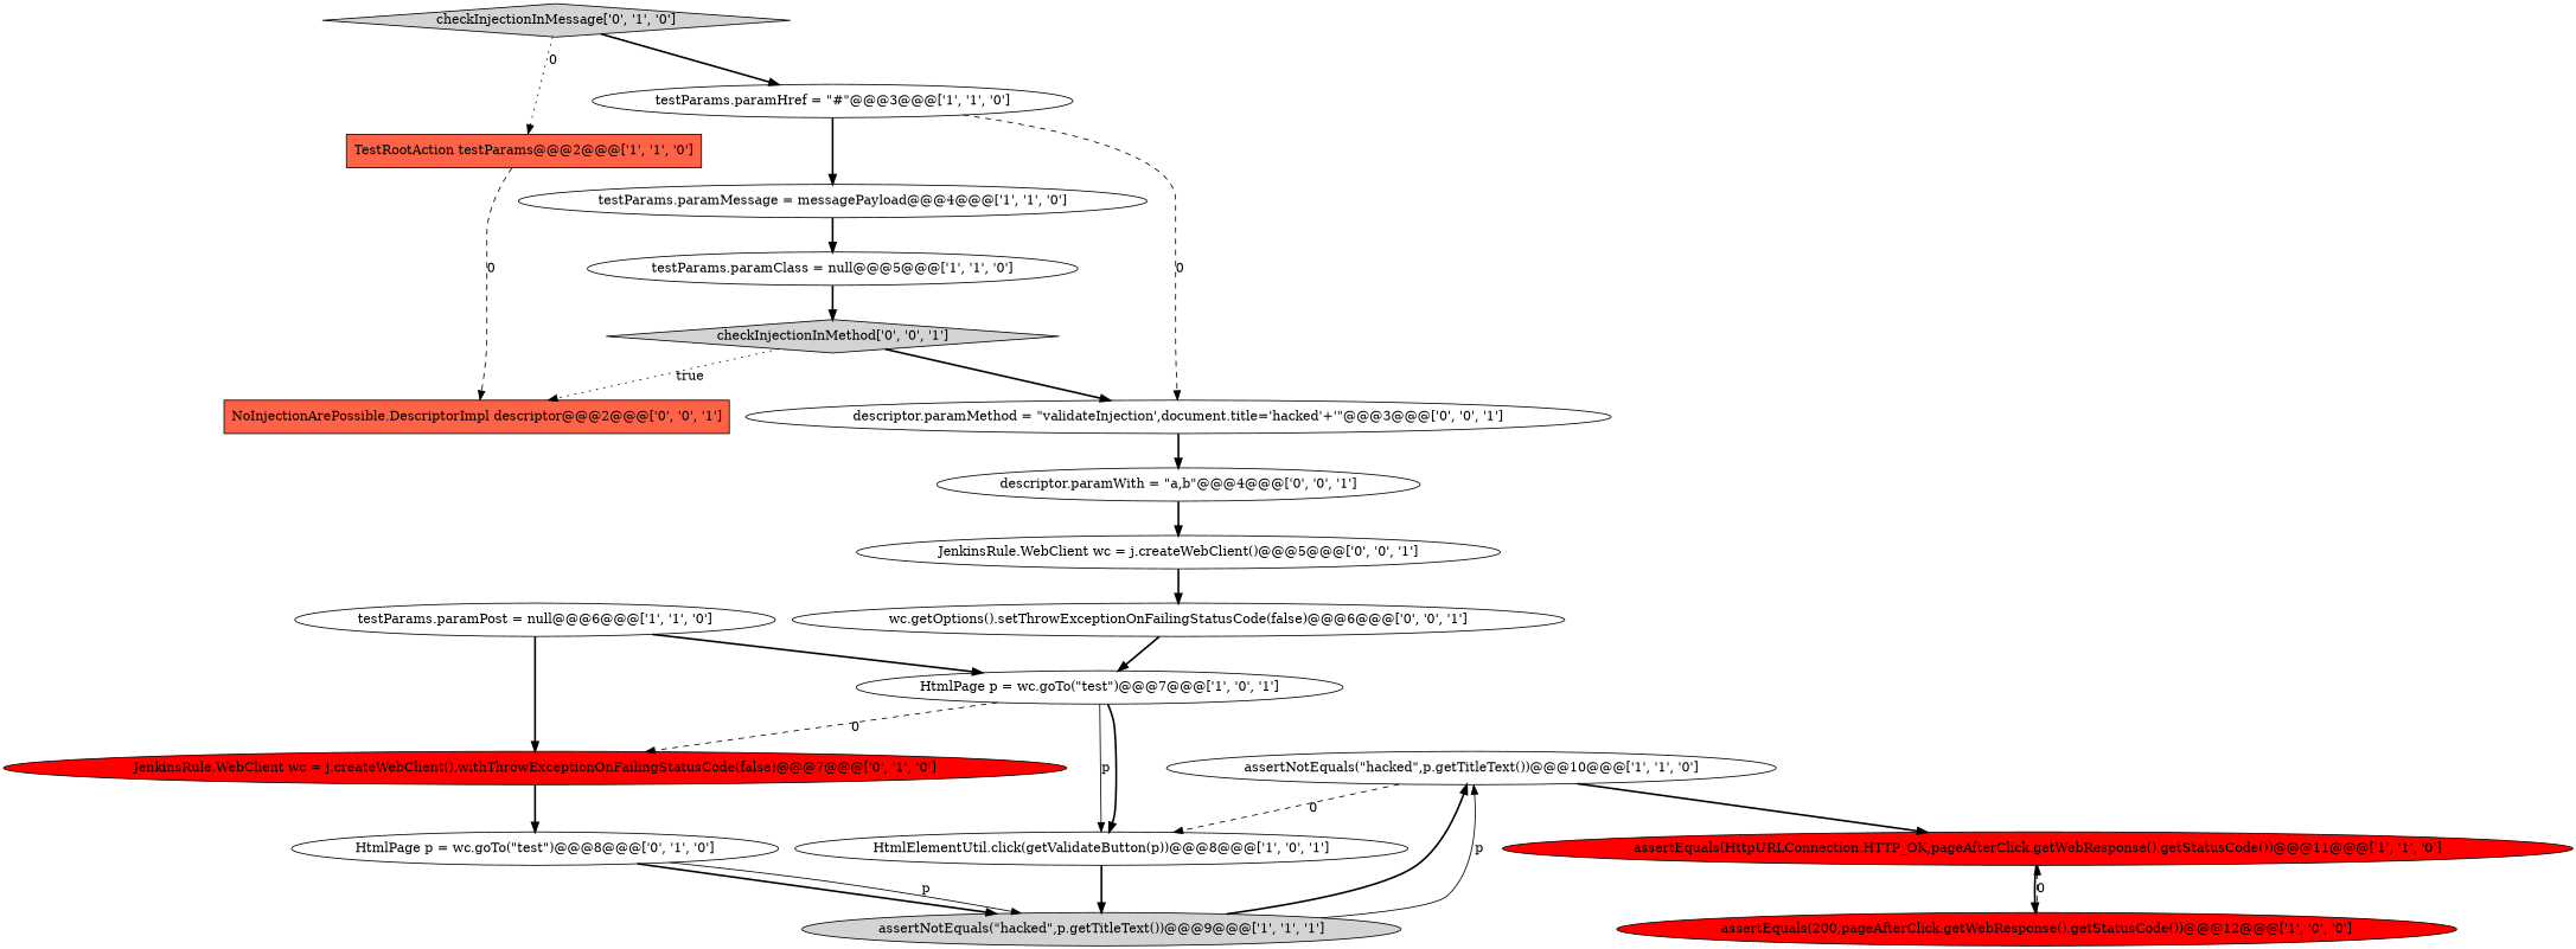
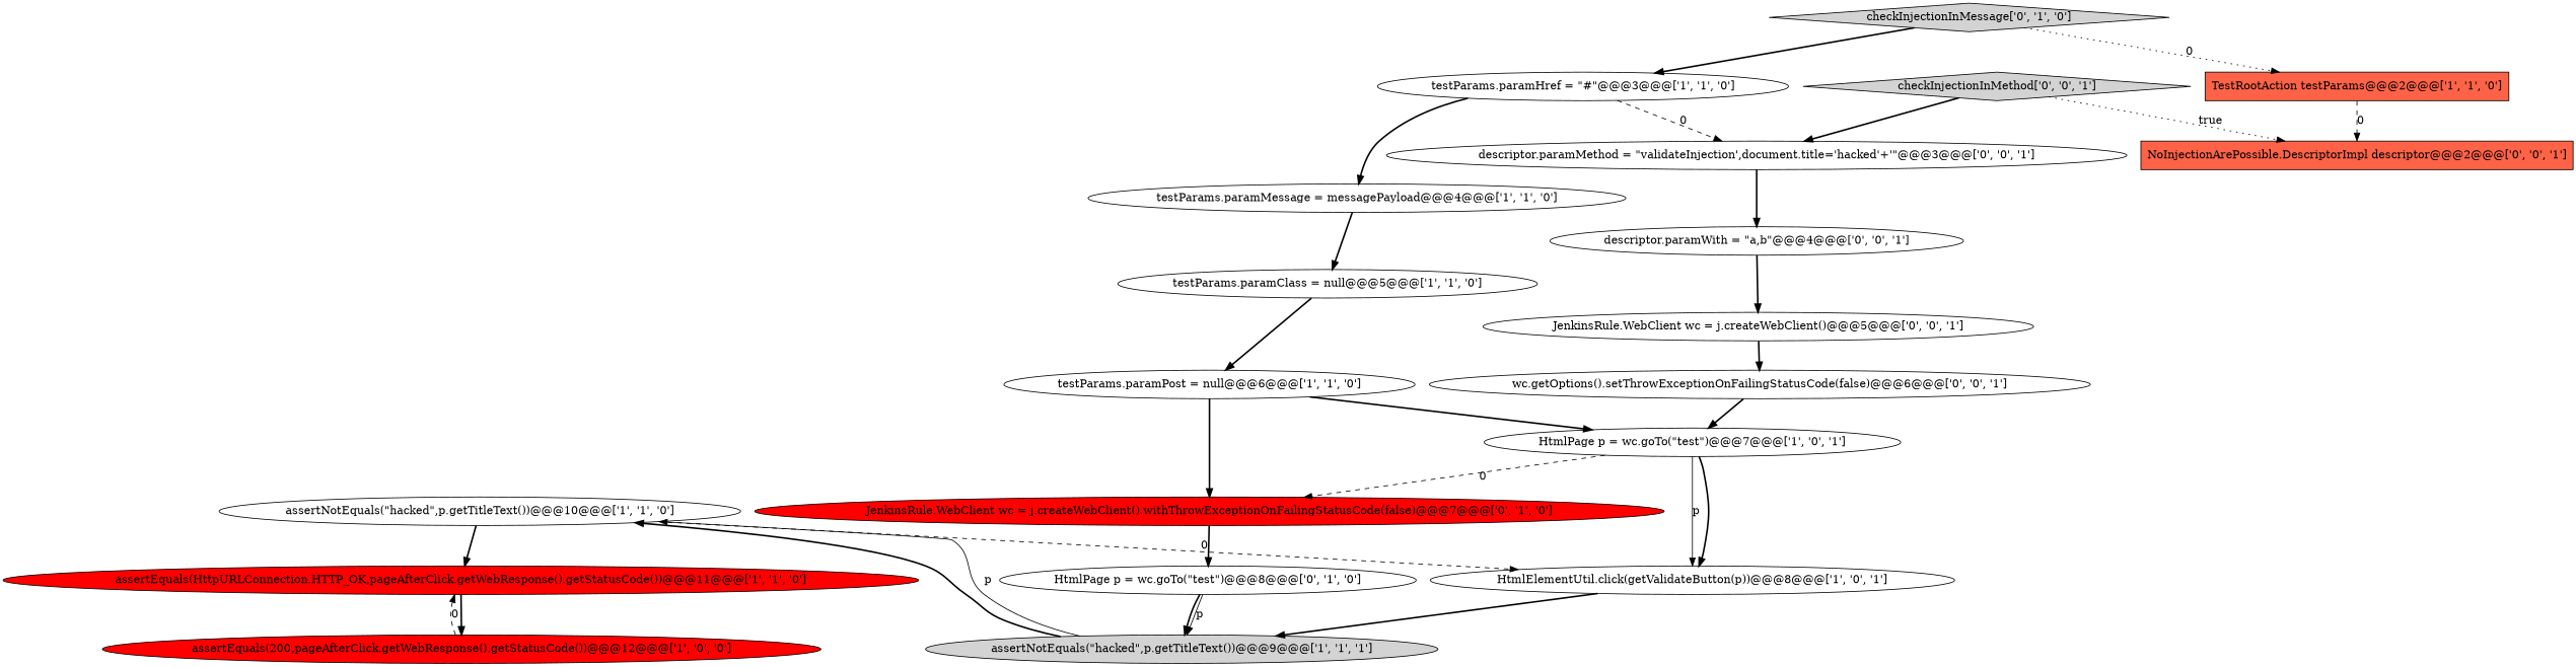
  digraph {
    node [fillcolor=white shape=ellipse style=filled]
    edge [style=bold]
    n1 [label="assertNotEquals(\"hacked\",p.getTitleText())@@@10@@@['1', '1', '0']"]
    n2 [label="HtmlElementUtil.click(getValidateButton(p))@@@8@@@['1', '0', '1']"]
    n3 [fillcolor=red label="assertEquals(HttpURLConnection.HTTP_OK,pageAfterClick.getWebResponse().getStatusCode())@@@11@@@['1', '1', '0']"]
    n4 [fillcolor=lightgray label="assertNotEquals(\"hacked\",p.getTitleText())@@@9@@@['1', '1', '1']"]
    n5 [fillcolor=red label="assertEquals(200,pageAfterClick.getWebResponse().getStatusCode())@@@12@@@['1', '0', '0']"]
    n6 [label="testParams.paramClass = null@@@5@@@['1', '1', '0']"]
    n7 [label="testParams.paramPost = null@@@6@@@['1', '1', '0']"]
    n8 [label="HtmlPage p = wc.goTo(\"test\")@@@7@@@['1', '0', '1']"]
    n9 [fillcolor=red label="JenkinsRule.WebClient wc = j.createWebClient().withThrowExceptionOnFailingStatusCode(false)@@@7@@@['0', '1', '0']"]
    n10 [label="HtmlPage p = wc.goTo(\"test\")@@@8@@@['0', '1', '0']"]
    n11 [fillcolor=lightgray label="checkInjectionInMethod['0', '0', '1']" shape=diamond]
    n12 [fillcolor=tomato label="NoInjectionArePossible.DescriptorImpl descriptor@@@2@@@['0', '0', '1']" shape=box]
    n13 [label="descriptor.paramMethod = \"validateInjection',document.title='hacked'+'\"@@@3@@@['0', '0', '1']"]
    n14 [label="descriptor.paramWith = \"a,b\"@@@4@@@['0', '0', '1']"]
    n15 [label="testParams.paramMessage = messagePayload@@@4@@@['1', '1', '0']"]
    n16 [fillcolor=lightgray label="checkInjectionInMessage['0', '1', '0']" shape=diamond]
    n17 [fillcolor=tomato label="TestRootAction testParams@@@2@@@['1', '1', '0']" shape=box]
    n18 [label="testParams.paramHref = \"#\"@@@3@@@['1', '1', '0']"]
    n19 [label="JenkinsRule.WebClient wc = j.createWebClient()@@@5@@@['0', '0', '1']"]
    n20 [label="wc.getOptions().setThrowExceptionOnFailingStatusCode(false)@@@6@@@['0', '0', '1']"]
    n1 -> n2 [label=0 style=dashed]
    n1 -> n3
    n2 -> n4
    n3 -> n5
    n4 -> n1 [label=p style=solid]
    n4 -> n1
    n5 -> n3 [label=0 style=dashed]
-   n6 -> n11
+   n6 -> n7
    n7 -> n8
    n7 -> n9
    n8 -> n2 [label=p style=solid]
    n8 -> n2
    n8 -> n9 [label=0 style=dashed]
    n9 -> n10
    n10 -> n4
    n10 -> n4 [label=p style=solid]
    n11 -> n12 [label=true style=dotted]
    n11 -> n13
    n13 -> n14
    n14 -> n19
    n15 -> n6
    n16 -> n17 [label=0 style=dotted]
    n16 -> n18
    n17 -> n12 [label=0 style=dashed]
    n18 -> n13 [label=0 style=dashed]
    n18 -> n15
    n19 -> n20
    n20 -> n8
  }
